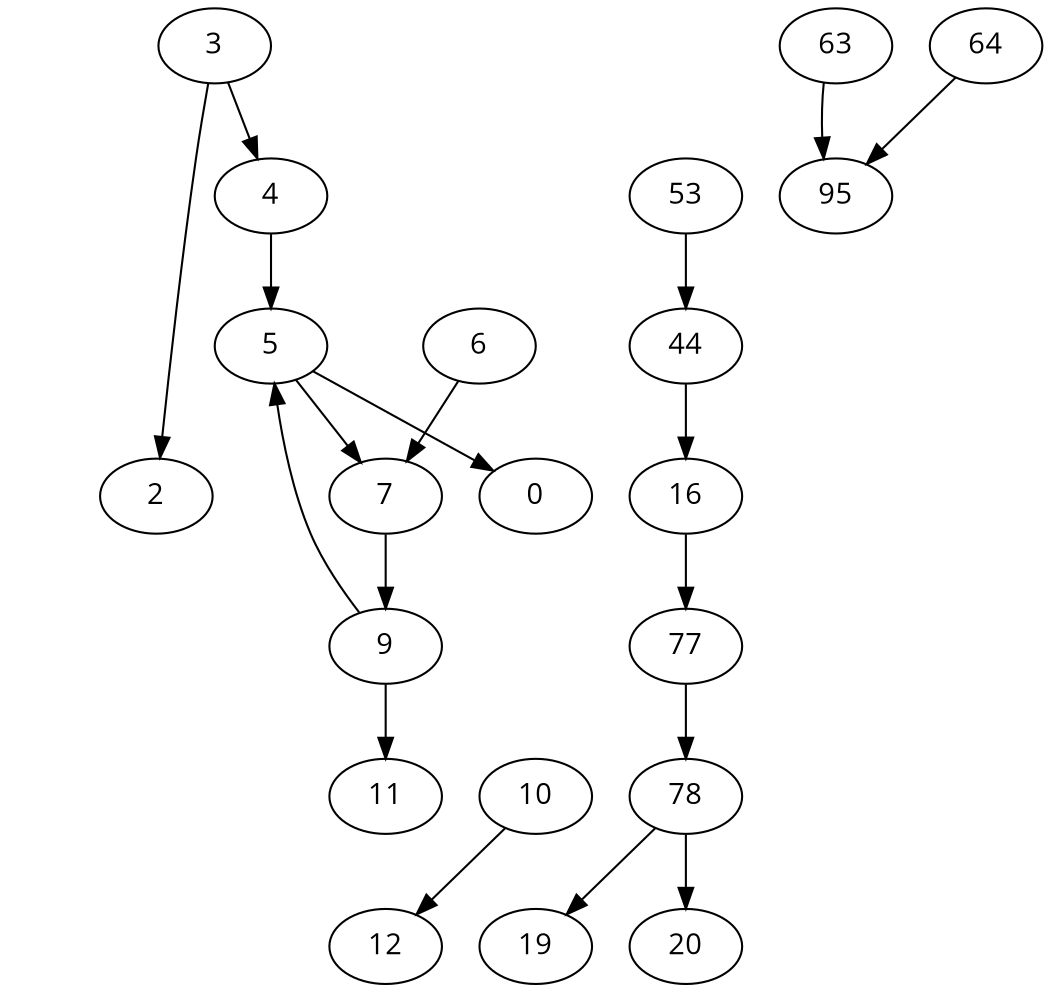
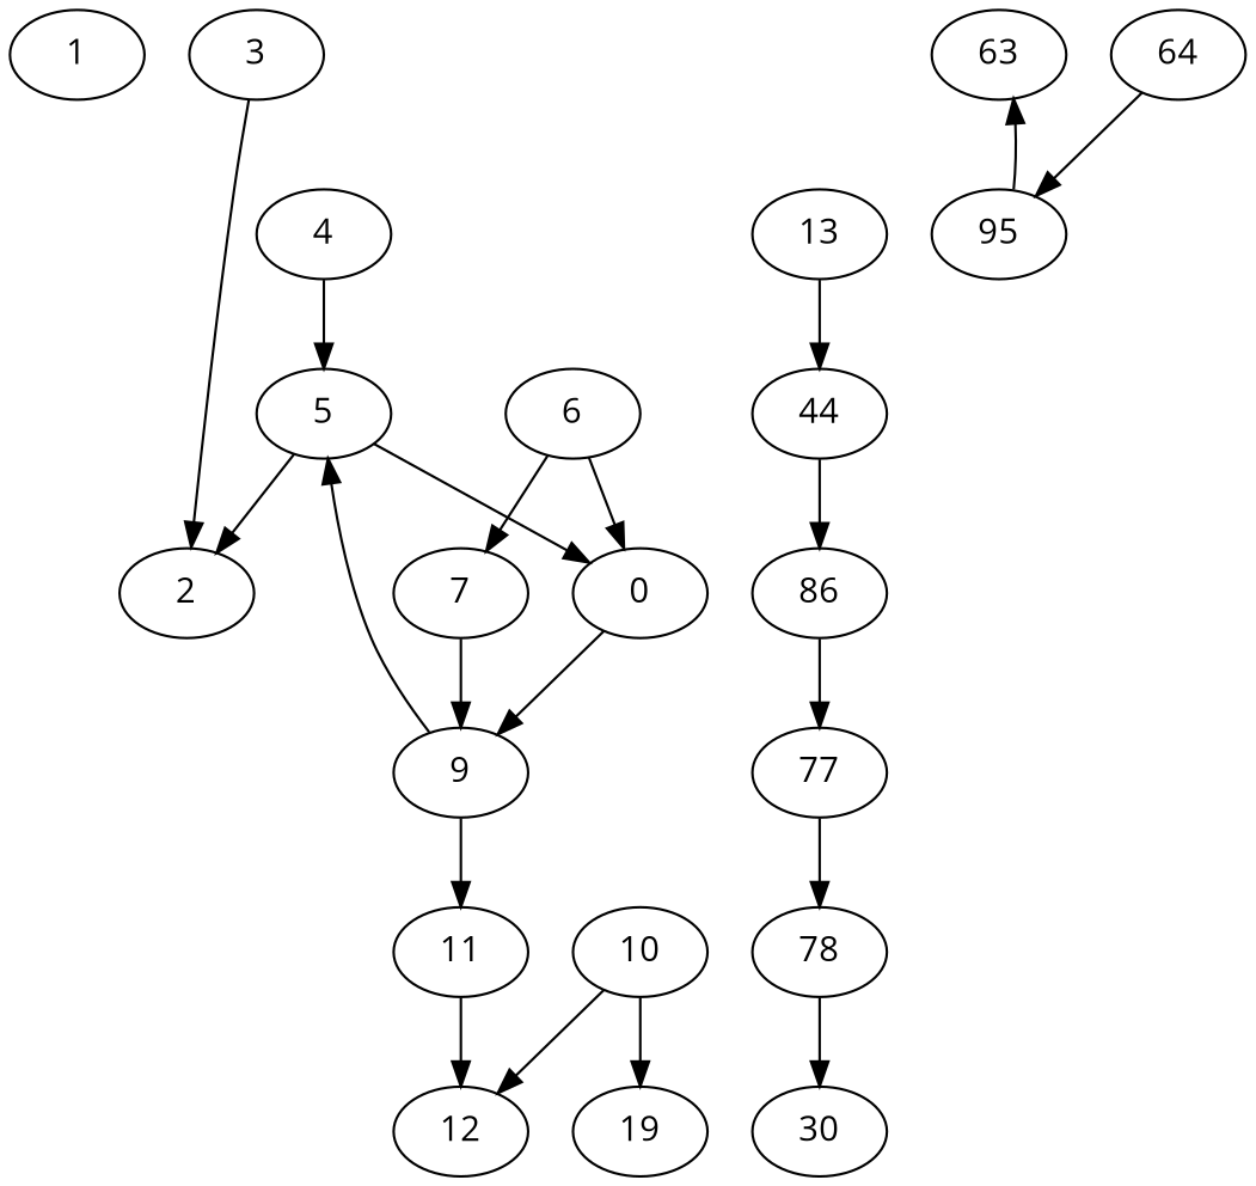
  digraph {
    fontname="Open Sans"
    node [alpha=0.14 fontname="Open Sans"]
    edge [fontname="Open Sans"]
+   1 [alpha=0.15 expect_size=8441856]
    2 [alpha=0.02 expect_size=11594752]
    3 [expect_size=19289088]
    4 [alpha=0.10 expect_size=8590336]
    5 [alpha=0.07 expect_size=38072320]
    7 [alpha=0.17 expect_size=32687104]
    n7 [alpha=0.07 expect_size=7937024 label=0]
    6 [alpha=0.06 expect_size=47987712]
    9 [expect_size=32691200]
    11 [alpha=0.17 expect_size=48673792]
    10 [alpha=0.05 expect_size=32598016]
    12 [alpha=0.04 expect_size=37872640]
-   13 [expect_size=43049984 label=53]
+   13 [expect_size=43049984]
    n14 [alpha=0.05 expect_size=29185024 label=44]
-   16 [alpha=0.03 expect_size=21107712]
+   16 [alpha=0.03 expect_size=21107712 label=86]
    n16 [alpha=0.20 expect_size=34454528 label=77]
    n17 [alpha=0.19 expect_size=28428288 label=78]
    19 [alpha=0.19 expect_size=45936640]
-   20 [alpha=0.15 expect_size=31447040]
+   20 [alpha=0.15 expect_size=31447040 label=30]
    n20 [alpha=0.19 expect_size=45480960 label=63]
    n21 [alpha=0.08 expect_size=44805120 label=95]
    n22 [alpha=0.06 expect_size=31897600 label=64]
    3 -> 2
-   3 -> 4
    4 -> 5
-   5 -> 7
+   5 -> 2
    5 -> n7
    7 -> 9
+   n7 -> 9
    6 -> 7
+   6 -> n7
    9 -> 5
    9 -> 11
+   11 -> 12
    10 -> 12
    13 -> n14
    n14 -> 16
    16 -> n16
    n16 -> n17
-   n17 -> 19
+   10 -> 19
    n17 -> 20
-   n20 -> n21
+   n21 -> n20
    n22 -> n21
  }
